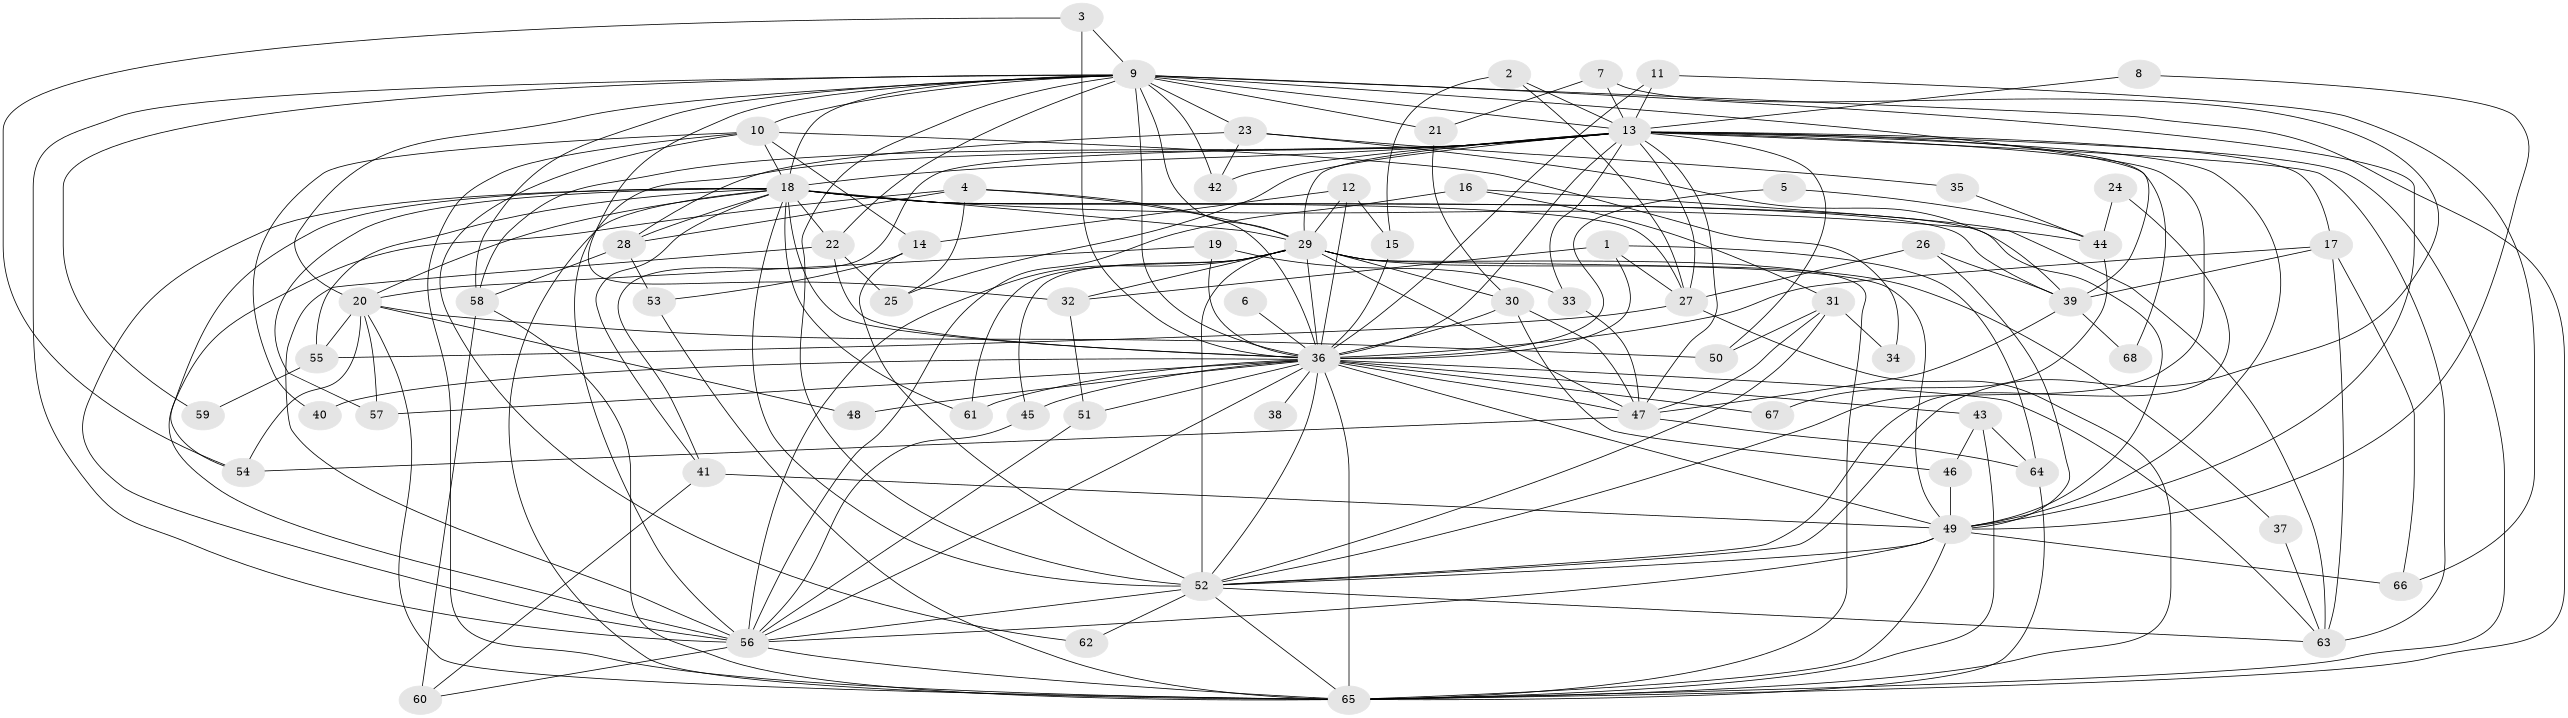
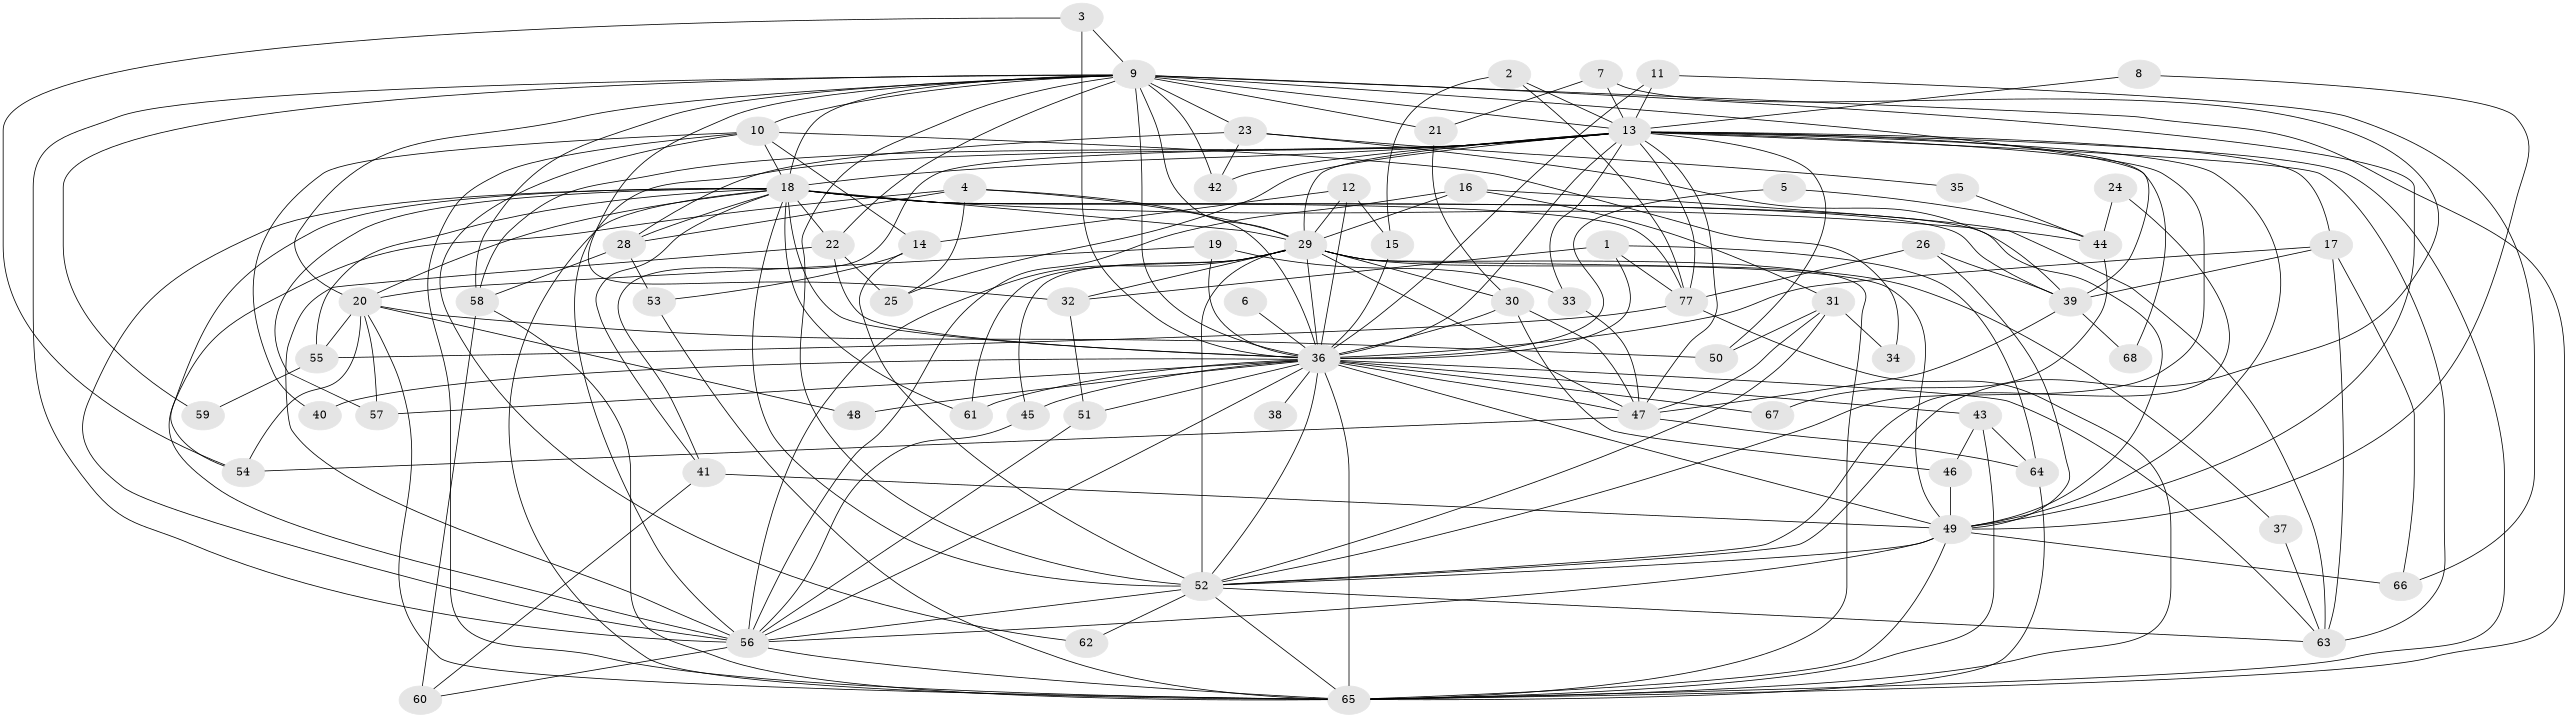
  graph {
    node [color=gray90 style=filled]
    edge [weight=1.0]
    1
-   27
+   27 [label=77]
    32
    36
    64
    65
    55
    51
    56
    52
    49
    40
    47
    63
    57
    61
    48
    45
    38
    43
    67
    2
    13
    15
    25
    29
    18
    42
    58
    17
    33
    41
    50
    68
    3
    9
    54
    21
    10
    20
    22
    23
    39
    59
    4
    28
    53
    30
    37
    60
    5
    44
    6
    7
    62
    8
    66
    14
    34
    35
    11
    12
    16
    31
    19
    46
    24
    26
    1 -- 27
    1 -- 32
    1 -- 36
    1 -- 64
    27 -- 65 [weight=2.0]
    27 -- 55 [weight=2.0]
    32 -- 51
    36 -- 65 [weight=2.0]
    36 -- 51
    36 -- 56
    36 -- 52
    36 -- 49
    36 -- 40
    36 -- 47 [weight=2.0]
    36 -- 63
    36 -- 57
    36 -- 61
    36 -- 48
    36 -- 45
    36 -- 38
    36 -- 43 [weight=2.0]
    36 -- 67
    64 -- 65
    55 -- 59
    51 -- 56
    56 -- 65
    56 -- 60
    52 -- 65
    52 -- 56 [weight=2.0]
    52 -- 63
    52 -- 62
    49 -- 65
    49 -- 56
    49 -- 52
    49 -- 66
    47 -- 64
    47 -- 54
    45 -- 56
    43 -- 64
    43 -- 65
    43 -- 46
    2 -- 27
    2 -- 13
    2 -- 15
    13 -- 27
    13 -- 36 [weight=2.0]
    13 -- 65 [weight=2.0]
    13 -- 56
    13 -- 52
    13 -- 49 [weight=3.0]
    13 -- 47
    13 -- 63 [weight=2.0]
    13 -- 25
    13 -- 29 [weight=2.0]
    13 -- 18 [weight=3.0]
    13 -- 42
    13 -- 58
    13 -- 17
    13 -- 33
    13 -- 41
    13 -- 50
    13 -- 68
    15 -- 36
    29 -- 32
    29 -- 36 [weight=2.0]
    29 -- 65
    29 -- 56 [weight=3.0]
    29 -- 52
    29 -- 49
    29 -- 47
    29 -- 61
    29 -- 45
    29 -- 30
    29 -- 37
    18 -- 27
    18 -- 36 [weight=4.0]
    18 -- 65 [weight=2.0]
    18 -- 55
    18 -- 56 [weight=2.0]
    18 -- 52 [weight=3.0]
    18 -- 49 [weight=2.0]
    18 -- 57
    18 -- 61
    18 -- 29 [weight=2.0]
    18 -- 41
    18 -- 54
    18 -- 20
    18 -- 22
    18 -- 39
    18 -- 28
    18 -- 44 [weight=2.0]
    58 -- 65
    58 -- 60
    17 -- 36
    17 -- 63
    17 -- 39 [weight=2.0]
    17 -- 66
    33 -- 47
    41 -- 49
    41 -- 60
    3 -- 36
    3 -- 9
    3 -- 54
    9 -- 32
    9 -- 36 [weight=2.0]
    9 -- 65
    9 -- 56
    9 -- 52
    9 -- 49 [weight=2.0]
    9 -- 13
    9 -- 29
    9 -- 18 [weight=2.0]
    9 -- 42
    9 -- 58
    9 -- 21
    9 -- 10
    9 -- 20
    9 -- 22
    9 -- 23
    9 -- 39
    9 -- 59
    21 -- 30
    10 -- 65
    10 -- 40
    10 -- 18
    10 -- 62
    10 -- 14
    10 -- 34
    20 -- 65
    20 -- 55
    20 -- 57
    20 -- 48
    20 -- 50
    20 -- 54
    22 -- 36 [weight=2.0]
    22 -- 56
    22 -- 25
    23 -- 42
    23 -- 39
    23 -- 28
    23 -- 35
    39 -- 47
    39 -- 68
    4 -- 36
    4 -- 56
    4 -- 25
    4 -- 29
    4 -- 28
    28 -- 58
    28 -- 53
    53 -- 65
    30 -- 36
    30 -- 47
    30 -- 46
    37 -- 63
    5 -- 36
    5 -- 44
    44 -- 67
    6 -- 36
    7 -- 52
    7 -- 13
    7 -- 21
    8 -- 49
    8 -- 13
    14 -- 52
    14 -- 53
    35 -- 44
    11 -- 36
    11 -- 13
    11 -- 66
    12 -- 36 [weight=2.0]
    12 -- 15
    12 -- 29
    12 -- 14
    16 -- 56
    16 -- 63
+   16 -- 29
    16 -- 31
    31 -- 52
    31 -- 47
    31 -- 50
    31 -- 34
    19 -- 36
    19 -- 33
    19 -- 20
    46 -- 49
    24 -- 52
    24 -- 44
    26 -- 27
    26 -- 49
    26 -- 39
  }
